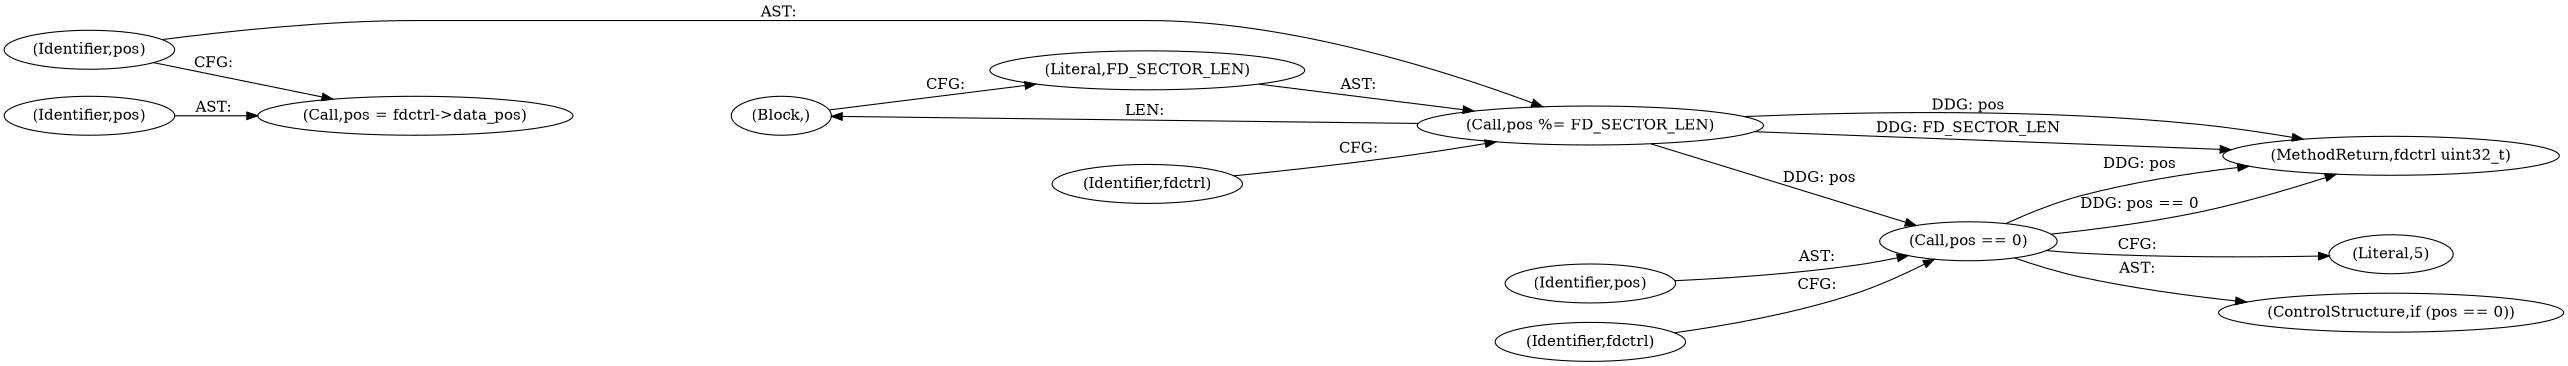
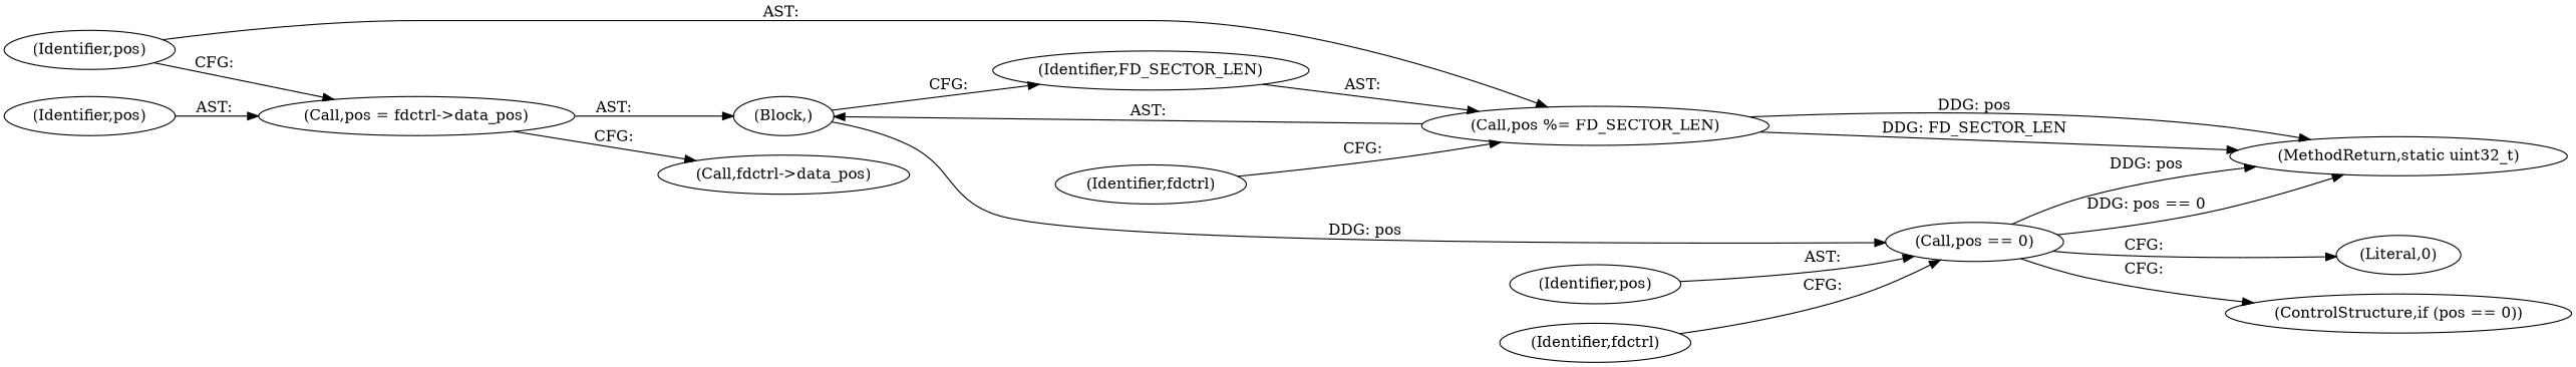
  digraph {
    rankdir=LR
    n1 [label="(Call,pos = fdctrl->data_pos)"]
    n2 [label="(Block,)"]
+   n3 [label="(Call,fdctrl->data_pos)"]
    n4 [label="(Call,pos %= FD_SECTOR_LEN)"]
    n5 [label="(Call,pos == 0)"]
-   n6 [label="(MethodReturn,fdctrl uint32_t)"]
-   n7 [label="(Literal,FD_SECTOR_LEN)"]
+   n6 [label="(MethodReturn,static uint32_t)"]
+   n7 [label="(Identifier,FD_SECTOR_LEN)"]
    n8 [label="(ControlStructure,if (pos == 0))"]
-   n9 [label="(Literal,5)"]
+   n9 [label="(Literal,0)"]
    n10 [label="(Identifier,pos)"]
    n11 [label="(Identifier,pos)"]
    n12 [label="(Identifier,fdctrl)"]
    n13 [label="(Identifier,pos)"]
    n14 [label="(Identifier,fdctrl)"]
+   n1 -> n2 [label="AST: "]
+   n1 -> n3 [label="CFG: "]
    n2 -> n7 [label="CFG: "]
-   n4 -> n2 [label="LEN: "]
-   n4 -> n5 [label="DDG: pos"]
+   n4 -> n2 [label="AST: "]
+   n2 -> n5 [label="DDG: pos"]
    n4 -> n6 [label="DDG: pos"]
    n4 -> n6 [label="DDG: FD_SECTOR_LEN"]
    n5 -> n6 [label="DDG: pos == 0"]
    n5 -> n6 [label="DDG: pos"]
-   n5 -> n8 [label="AST: "]
+   n5 -> n8 [label="CFG: "]
    n5 -> n9 [label="CFG: "]
    n7 -> n4 [label="AST: "]
    n10 -> n5 [label="AST: "]
    n11 -> n1 [label="AST: "]
    n12 -> n4 [label="CFG: "]
    n13 -> n1 [label="CFG: "]
    n13 -> n4 [label="AST: "]
    n14 -> n5 [label="CFG: "]
  }
